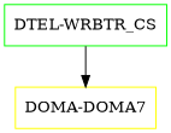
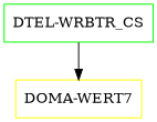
  digraph {
    node [shape=box]
    "DTEL-WRBTR_CS" [color=green]
-   "DOMA-WERT7" [color=yellow label="DOMA-DOMA7"]
+   "DOMA-WERT7" [color=yellow]
    "DTEL-WRBTR_CS" -> "DOMA-WERT7"
  }
